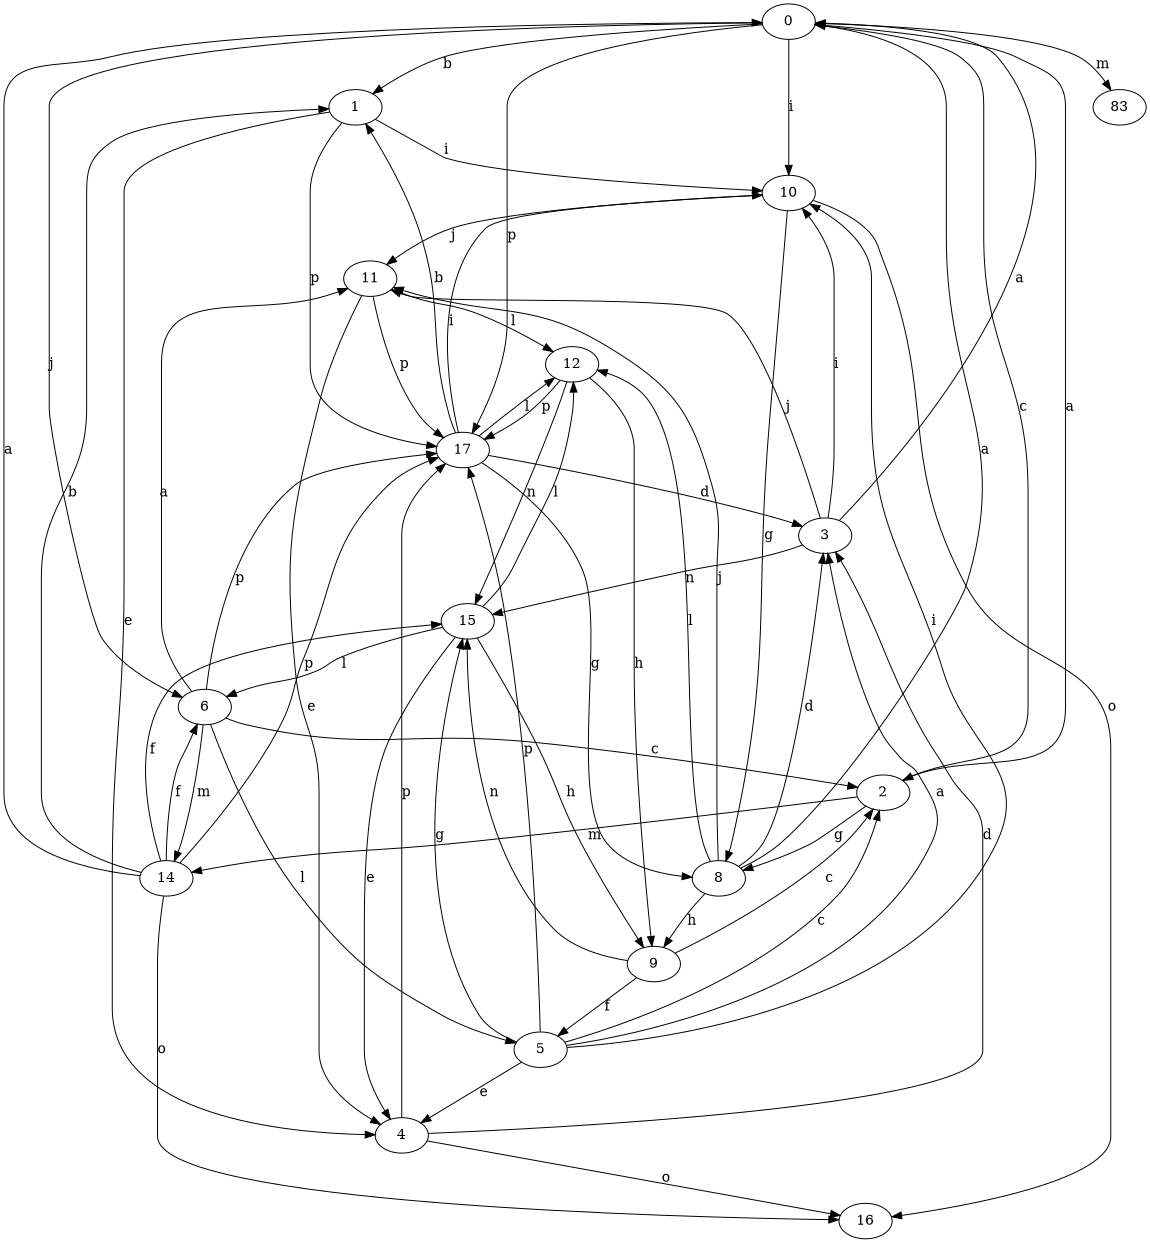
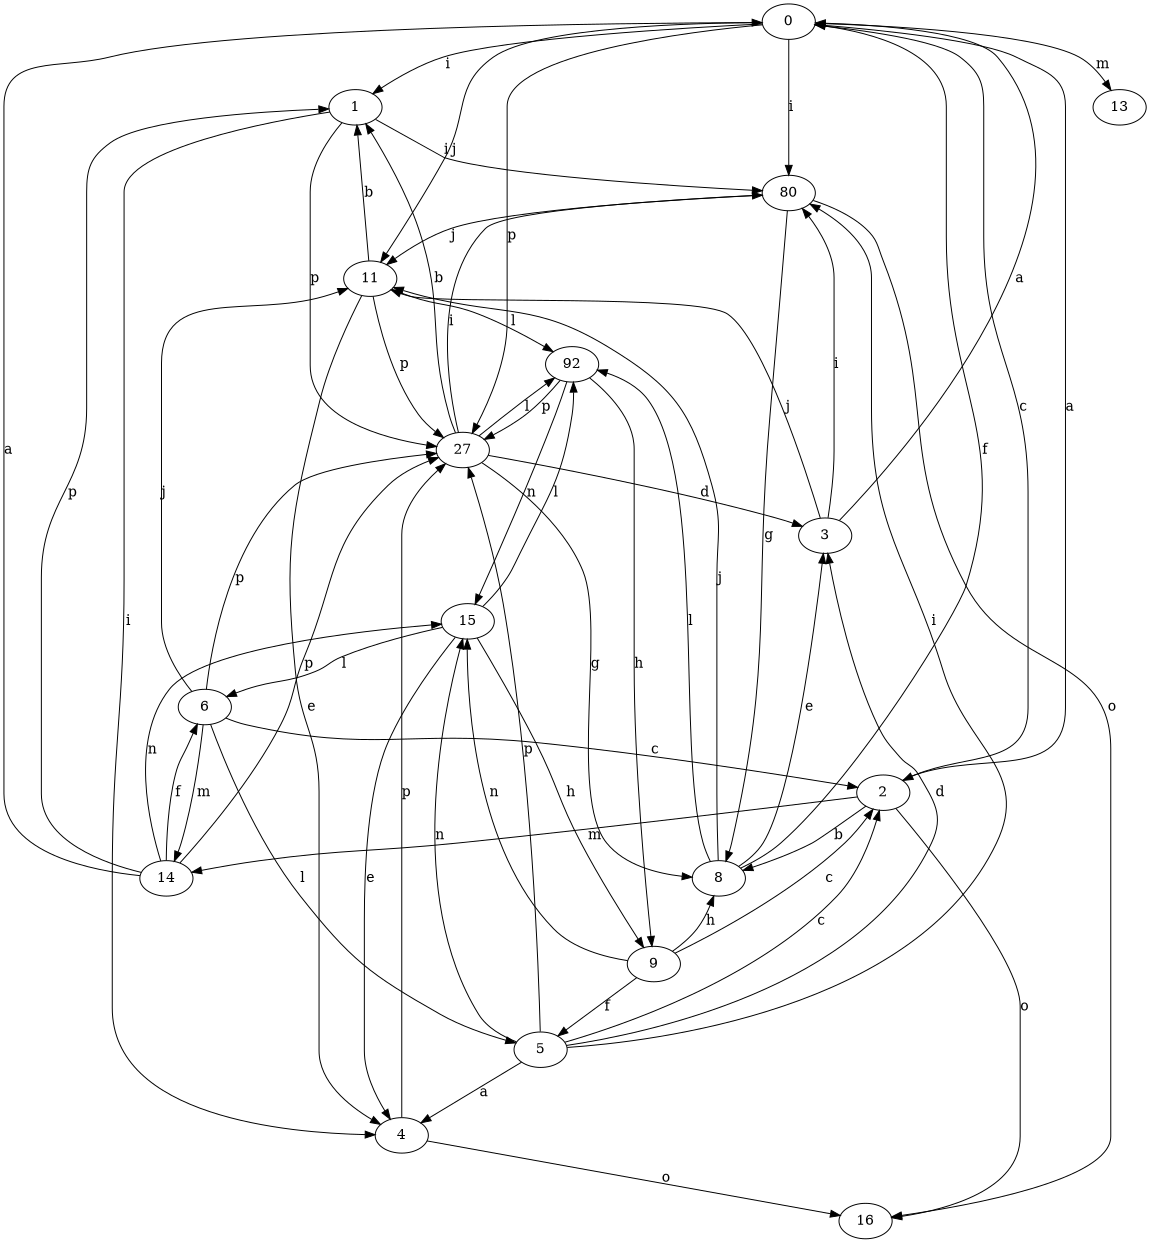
  strict digraph {
    0
    1
    2
-   10
+   10 [label=80]
    11
-   13 [label=83]
-   17
+   13
+   17 [label=27]
    4
    8
    14
    16
-   12
+   12 [label=92]
    3
    9
    15
    6
    5
-   0 -> 1 [label=b]
+   0 -> 1 [label=i]
    0 -> 2 [label=c]
    0 -> 10 [label=i]
-   0 -> 6 [label=j]
+   0 -> 11 [label=j]
    0 -> 13 [label=m]
    0 -> 17 [label=p]
    1 -> 10 [label=i]
    1 -> 17 [label=p]
-   1 -> 4 [label=e]
+   1 -> 4 [label=i]
    2 -> 0 [label=a]
-   2 -> 8 [label=g]
+   2 -> 8 [label=b]
    2 -> 14 [label=m]
    10 -> 11 [label=j]
    10 -> 8 [label=g]
    10 -> 16 [label=o]
+   11 -> 1 [label=b]
    11 -> 17 [label=p]
    11 -> 4 [label=e]
    11 -> 12 [label=l]
    17 -> 1 [label=b]
    17 -> 10 [label=i]
    17 -> 8 [label=g]
    17 -> 12 [label=l]
    17 -> 3 [label=d]
    4 -> 17 [label=p]
    4 -> 16 [label=o]
-   4 -> 3 [label=d]
-   8 -> 0 [label=a]
+   8 -> 0 [label=f]
    8 -> 11 [label=j]
    8 -> 12 [label=l]
-   8 -> 3 [label=d]
-   8 -> 9 [label=h]
+   8 -> 3 [label=e]
+   9 -> 8 [label=h]
    14 -> 0 [label=a]
-   14 -> 1 [label=b]
+   14 -> 1 [label=p]
    14 -> 17 [label=p]
-   14 -> 16 [label=o]
-   14 -> 15 [label=f]
+   2 -> 16 [label=o]
+   14 -> 15 [label=n]
    14 -> 6 [label=f]
    12 -> 17 [label=p]
    12 -> 9 [label=h]
    12 -> 15 [label=n]
    3 -> 0 [label=a]
    3 -> 10 [label=i]
    3 -> 11 [label=j]
-   3 -> 15 [label=n]
    9 -> 2 [label=c]
    9 -> 15 [label=n]
    9 -> 5 [label=f]
    15 -> 4 [label=e]
    15 -> 12 [label=l]
    15 -> 9 [label=h]
    15 -> 6 [label=l]
    6 -> 2 [label=c]
-   6 -> 11 [label=a]
+   6 -> 11 [label=j]
    6 -> 17 [label=p]
    6 -> 14 [label=m]
    6 -> 5 [label=l]
    5 -> 2 [label=c]
    5 -> 10 [label=i]
    5 -> 17 [label=p]
-   5 -> 4 [label=e]
-   5 -> 3 [label=a]
-   5 -> 15 [label=g]
+   5 -> 4 [label=a]
+   5 -> 3 [label=d]
+   5 -> 15 [label=n]
  }
